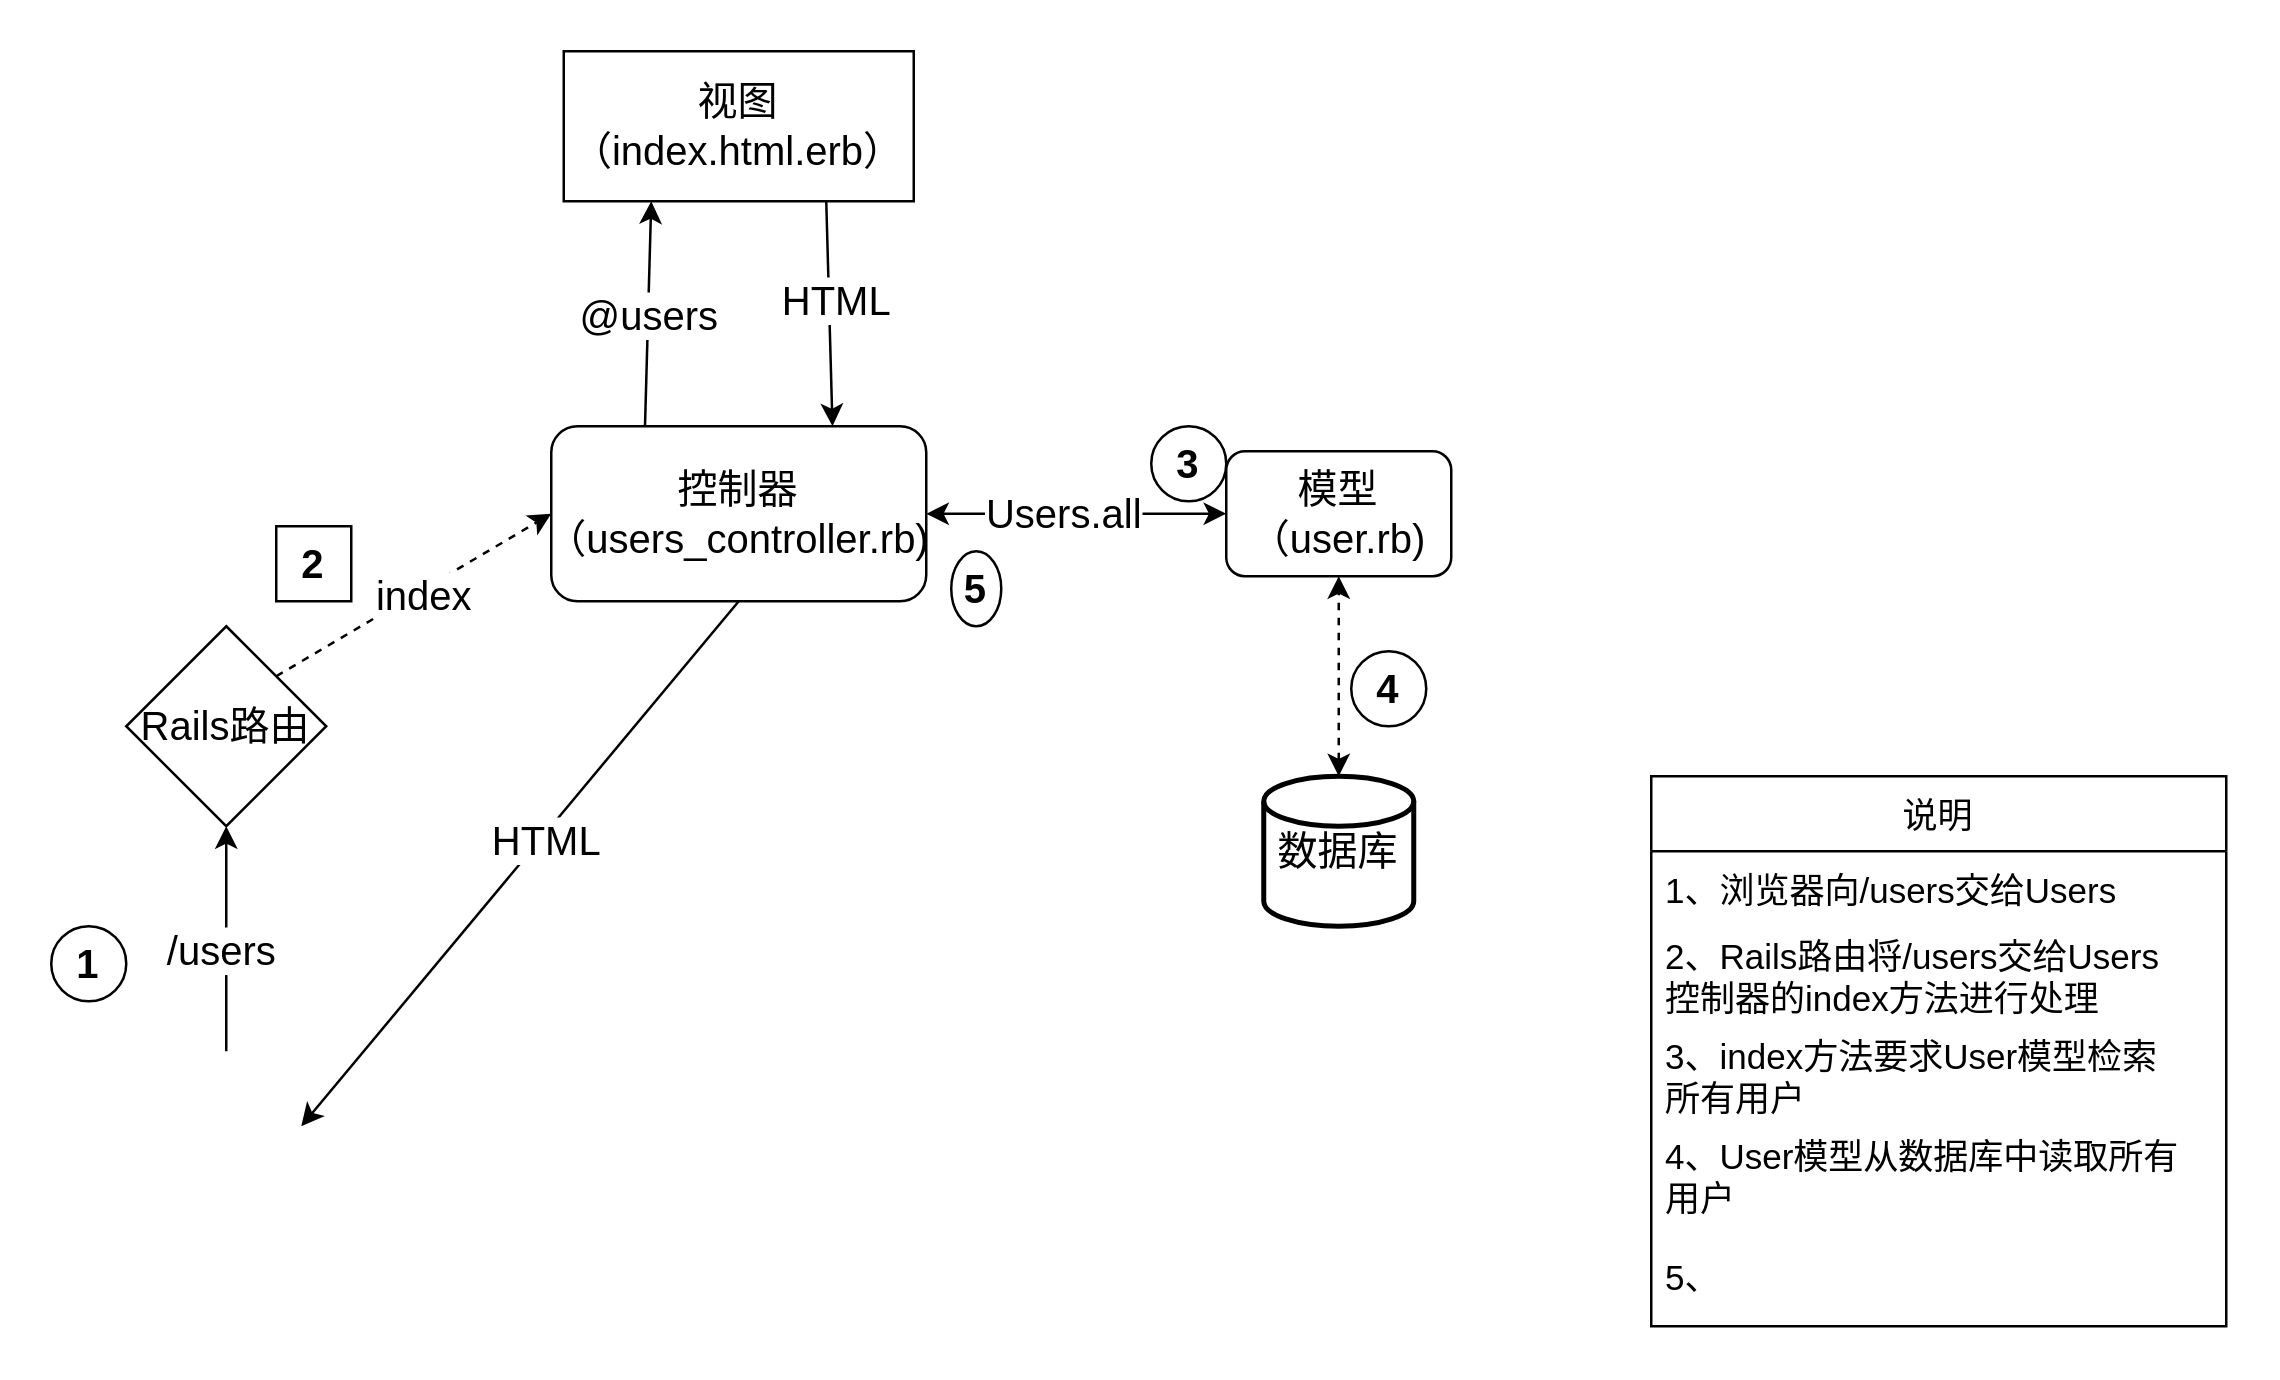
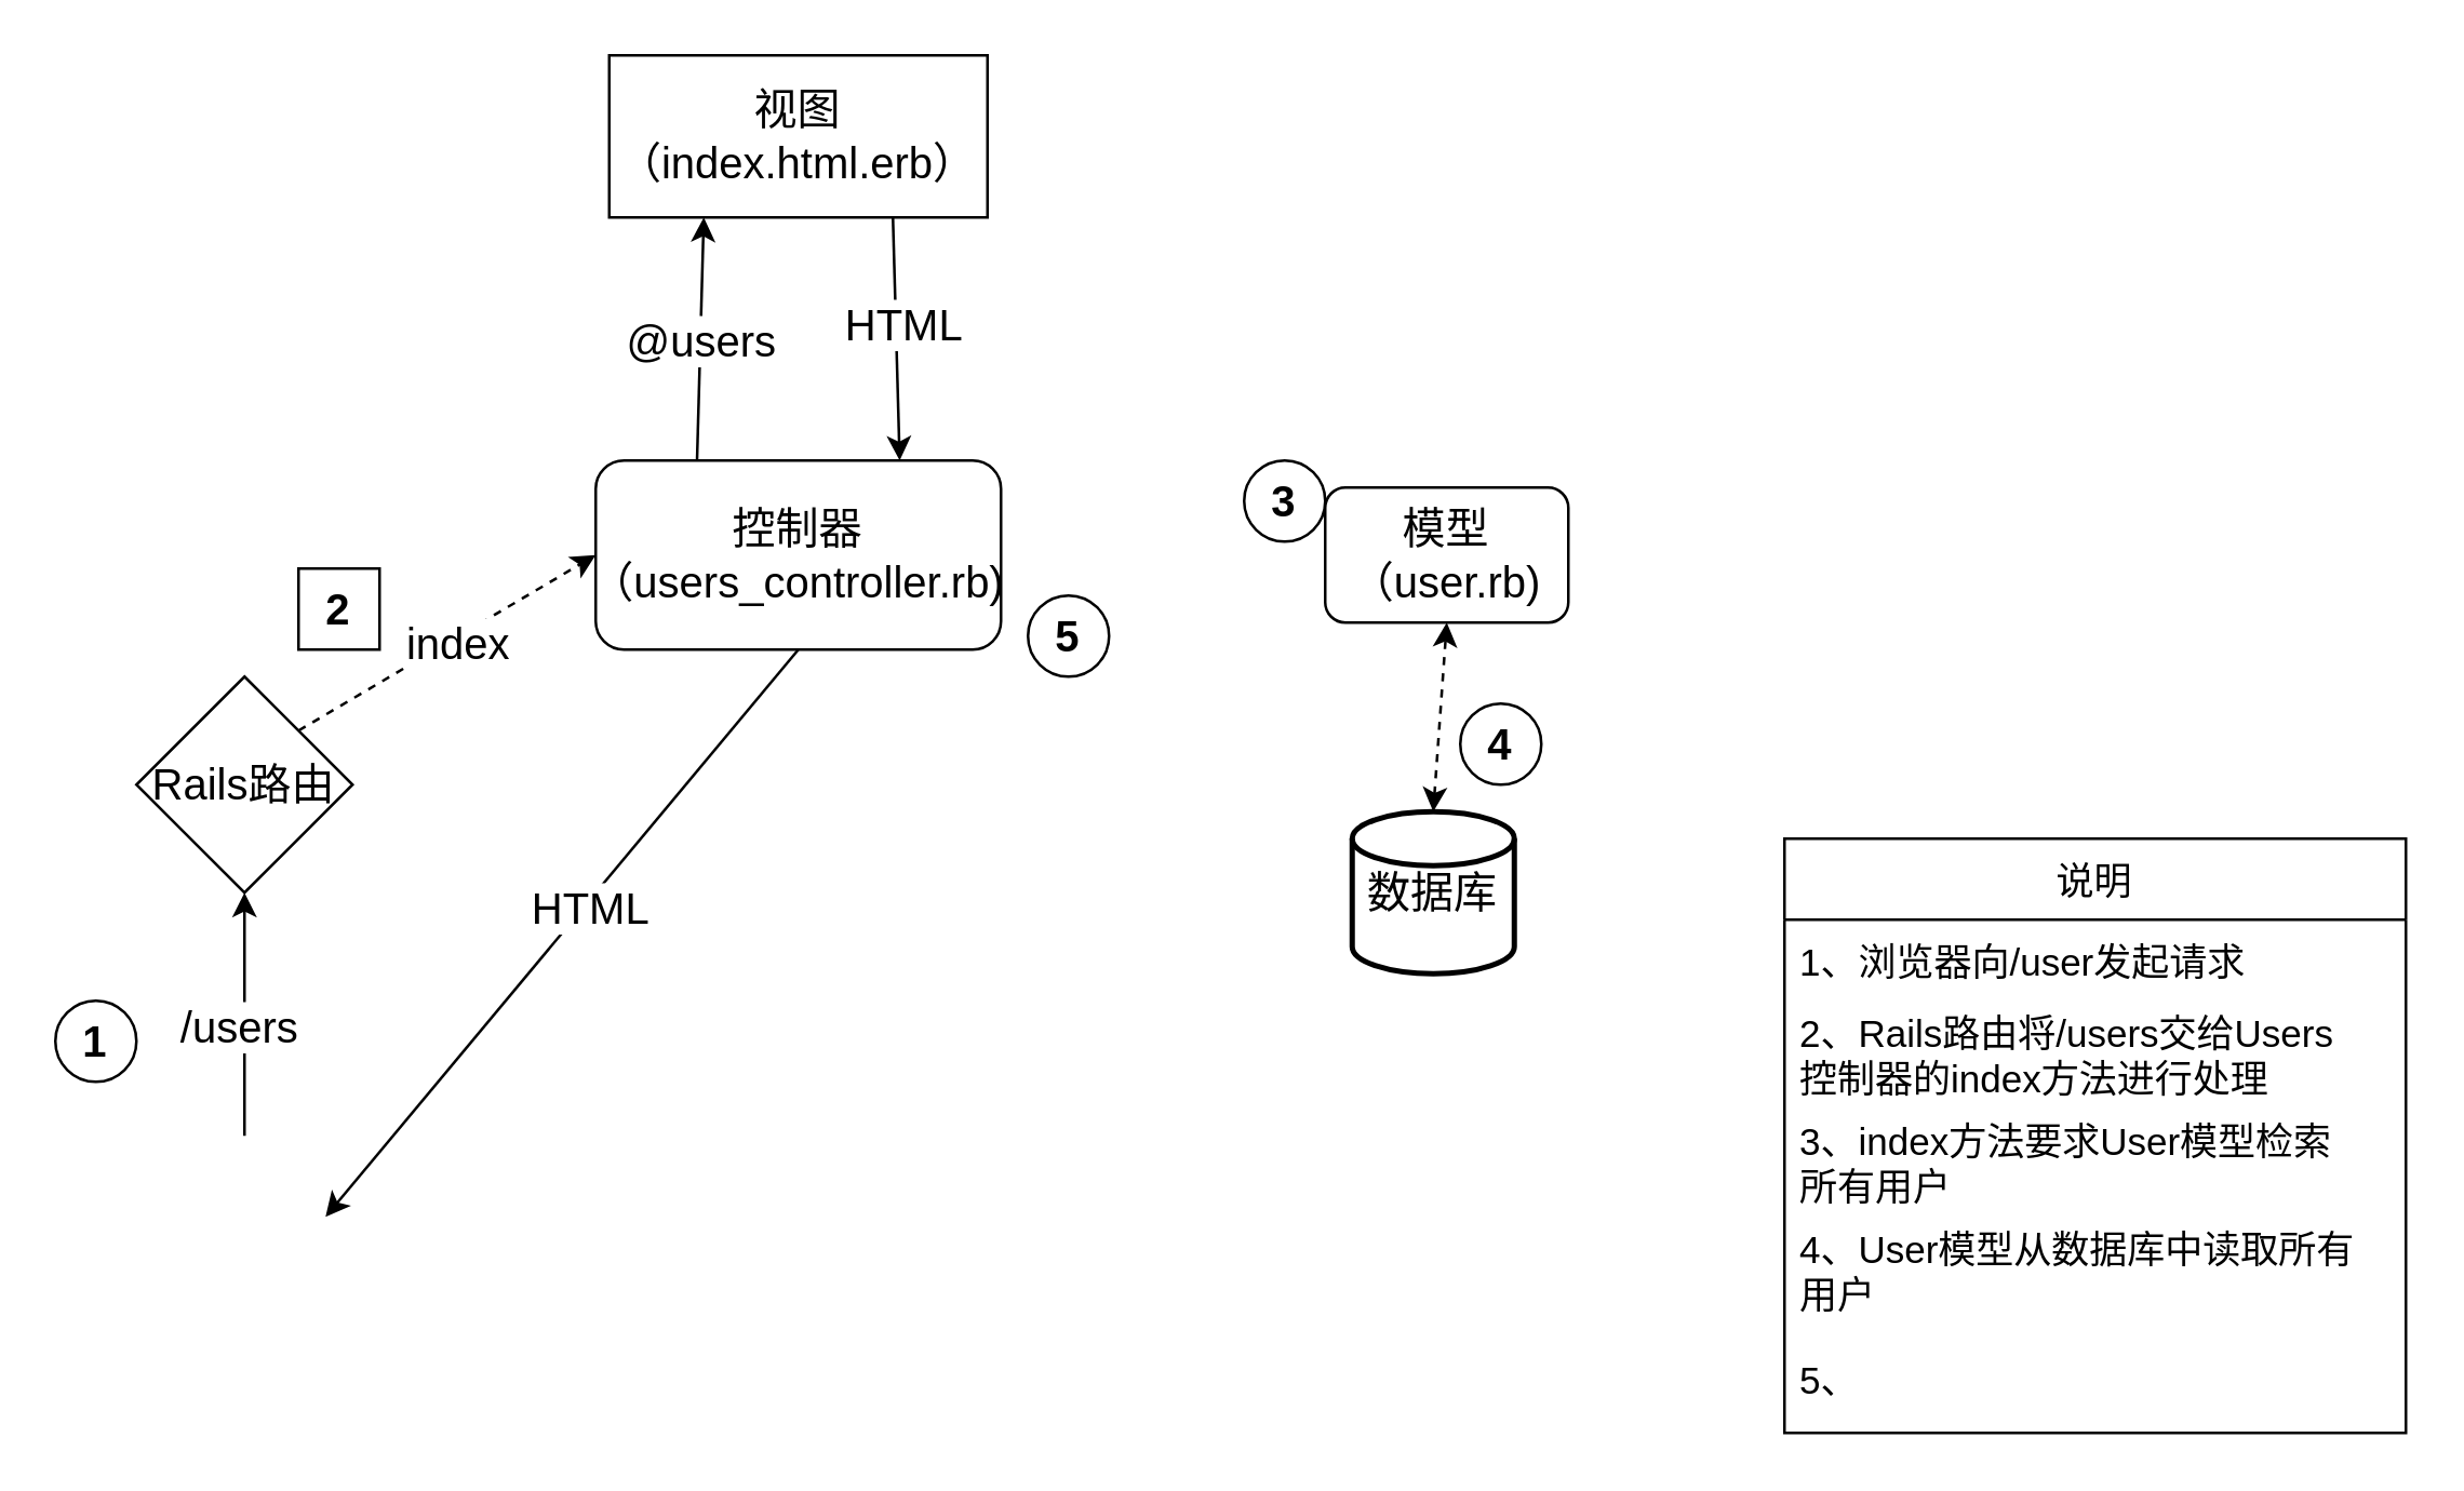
  <mxCell id="0" />
  <mxCell id="1" parent="0" />
  <mxCell id="2" style="edgeStyle=orthogonalEdgeStyle;rounded=0;orthogonalLoop=1;jettySize=auto;html=1;" edge="1" parent="1" source="4" target="7"><mxGeometry relative="1" as="geometry" /></mxCell>
  <mxCell id="3" value="/users" style="edgeLabel;html=1;align=center;verticalAlign=middle;resizable=0;points=[];fontSize=16;" vertex="1" connectable="0" parent="2"><mxGeometry x="-0.089" y="3" relative="1" as="geometry"><mxPoint as="offset" /></mxGeometry></mxCell>
  <mxCell id="4" value="" style="shape=image;html=1;verticalAlign=top;verticalLabelPosition=bottom;labelBackgroundColor=#ffffff;imageAspect=0;aspect=fixed;image=https://cdn2.iconfinder.com/data/icons/social-media-and-payment/64/-36-128.png" vertex="1" parent="1"><mxGeometry x="60" y="420" width="60" height="60" as="geometry" /></mxCell>
  <mxCell id="5" style="rounded=0;orthogonalLoop=1;jettySize=auto;html=1;exitX=1;exitY=0;exitDx=0;exitDy=0;entryX=0;entryY=0.5;entryDx=0;entryDy=0;dashed=1;" edge="1" parent="1" source="7" target="12"><mxGeometry relative="1" as="geometry" /></mxCell>
  <mxCell id="6" value="index" style="edgeLabel;html=1;align=center;verticalAlign=middle;resizable=0;points=[];fontSize=16;" vertex="1" connectable="0" parent="5"><mxGeometry x="0.058" y="-2" relative="1" as="geometry"><mxPoint x="-1" as="offset" /></mxGeometry></mxCell>
  <mxCell id="7" value="&lt;font style=&quot;font-size: 16px;&quot;&gt;Rails路由&lt;/font&gt;" style="rhombus;whiteSpace=wrap;html=1;" vertex="1" parent="1"><mxGeometry x="50" y="250" width="80" height="80" as="geometry" /></mxCell>
  <mxCell id="8" style="edgeStyle=none;rounded=0;orthogonalLoop=1;jettySize=auto;html=1;exitX=0.25;exitY=0;exitDx=0;exitDy=0;entryX=0.25;entryY=1;entryDx=0;entryDy=0;fontSize=16;" edge="1" parent="1" source="12" target="20"><mxGeometry relative="1" as="geometry" /></mxCell>
  <mxCell id="9" value="@users" style="edgeLabel;html=1;align=center;verticalAlign=middle;resizable=0;points=[];fontSize=16;" vertex="1" connectable="0" parent="8"><mxGeometry x="0.0" relative="1" as="geometry"><mxPoint as="offset" /></mxGeometry></mxCell>
  <mxCell id="10" style="edgeStyle=none;rounded=0;orthogonalLoop=1;jettySize=auto;html=1;exitX=0.5;exitY=1;exitDx=0;exitDy=0;entryX=1;entryY=0.5;entryDx=0;entryDy=0;fontSize=16;" edge="1" parent="1" source="12" target="4"><mxGeometry relative="1" as="geometry" /></mxCell>
  <mxCell id="11" value="HTML" style="edgeLabel;html=1;align=center;verticalAlign=middle;resizable=0;points=[];fontSize=16;" vertex="1" connectable="0" parent="10"><mxGeometry x="-0.101" y="1" relative="1" as="geometry"><mxPoint as="offset" /></mxGeometry></mxCell>
  <mxCell id="12" value="&lt;font style=&quot;font-size: 16px;&quot;&gt;控制器&lt;br&gt;（users_controller.rb)&lt;/font&gt;" style="rounded=1;whiteSpace=wrap;html=1;" vertex="1" parent="1"><mxGeometry x="220" y="170" width="150" height="70" as="geometry" /></mxCell>
  <mxCell id="13" value="&lt;font style=&quot;font-size: 16px;&quot;&gt;模型&lt;br&gt;（user.rb)&lt;/font&gt;" style="rounded=1;whiteSpace=wrap;html=1;" vertex="1" parent="1"><mxGeometry x="490" y="180" width="90" height="50" as="geometry" /></mxCell>
- <mxCell id="14" value="" style="endArrow=classic;startArrow=classic;html=1;rounded=0;fontSize=16;entryX=0;entryY=0.5;entryDx=0;entryDy=0;exitX=1;exitY=0.5;exitDx=0;exitDy=0;" edge="1" parent="1" source="12" target="13"><mxGeometry width="50" height="50" relative="1" as="geometry"><mxPoint x="360" y="370" as="sourcePoint" /><mxPoint x="410" y="320" as="targetPoint" /></mxGeometry></mxCell>
- <mxCell id="15" value="Users.all" style="edgeLabel;html=1;align=center;verticalAlign=middle;resizable=0;points=[];fontSize=16;" vertex="1" connectable="0" parent="14"><mxGeometry x="-0.101" y="1" relative="1" as="geometry"><mxPoint as="offset" /></mxGeometry></mxCell>
  <mxCell id="16" value="" style="endArrow=classic;startArrow=classic;html=1;rounded=0;fontSize=16;entryX=0.5;entryY=1;entryDx=0;entryDy=0;exitX=0.5;exitY=0;exitDx=0;exitDy=0;exitPerimeter=0;dashed=1;" edge="1" parent="1" source="17" target="13"><mxGeometry width="50" height="50" relative="1" as="geometry"><mxPoint x="250" y="420" as="sourcePoint" /><mxPoint x="300" y="370" as="targetPoint" /></mxGeometry></mxCell>
- <mxCell id="17" value="数据库" style="strokeWidth=2;html=1;shape=mxgraph.flowchart.database;whiteSpace=wrap;fontSize=16;" vertex="1" parent="1"><mxGeometry x="505" y="310" width="60" height="60" as="geometry" /></mxCell>
+ <mxCell id="17" value="数据库" style="strokeWidth=2;html=1;shape=mxgraph.flowchart.database;whiteSpace=wrap;fontSize=16;" vertex="1" parent="1"><mxGeometry x="500" y="300" width="60" height="60" as="geometry" /></mxCell>
  <mxCell id="18" style="edgeStyle=none;rounded=0;orthogonalLoop=1;jettySize=auto;html=1;entryX=0.75;entryY=0;entryDx=0;entryDy=0;fontSize=16;exitX=0.75;exitY=1;exitDx=0;exitDy=0;" edge="1" parent="1" source="20" target="12"><mxGeometry relative="1" as="geometry" /></mxCell>
  <mxCell id="19" value="HTML" style="edgeLabel;html=1;align=center;verticalAlign=middle;resizable=0;points=[];fontSize=16;" vertex="1" connectable="0" parent="18"><mxGeometry x="-0.11" y="2" relative="1" as="geometry"><mxPoint as="offset" /></mxGeometry></mxCell>
  <mxCell id="20" value="视图&lt;br&gt;（index.html.erb）" style="rounded=0;whiteSpace=wrap;html=1;fontSize=16;" vertex="1" parent="1"><mxGeometry x="225" y="20" width="140" height="60" as="geometry" /></mxCell>
  <mxCell id="21" value="说明" style="swimlane;fontStyle=0;childLayout=stackLayout;horizontal=1;startSize=30;horizontalStack=0;resizeParent=1;resizeParentMax=0;resizeLast=0;collapsible=1;marginBottom=0;fontSize=14;" vertex="1" parent="1"><mxGeometry x="660" y="310" width="230" height="220" as="geometry" /></mxCell>
- <mxCell id="22" value="1、浏览器向/users交给Users" style="text;strokeColor=none;fillColor=none;align=left;verticalAlign=middle;spacingLeft=4;spacingRight=4;overflow=hidden;points=[[0,0.5],[1,0.5]];portConstraint=eastwest;rotatable=0;fontSize=14;" vertex="1" parent="21"><mxGeometry y="30" width="230" height="30" as="geometry" /></mxCell>
+ <mxCell id="22" value="1、浏览器向/user发起请求" style="text;strokeColor=none;fillColor=none;align=left;verticalAlign=middle;spacingLeft=4;spacingRight=4;overflow=hidden;points=[[0,0.5],[1,0.5]];portConstraint=eastwest;rotatable=0;fontSize=14;" vertex="1" parent="21"><mxGeometry y="30" width="230" height="30" as="geometry" /></mxCell>
  <mxCell id="23" value="2、Rails路由将/users交给Users&#10;控制器的index方法进行处理" style="text;align=left;verticalAlign=middle;spacingLeft=4;spacingRight=4;overflow=hidden;points=[[0,0.5],[1,0.5]];portConstraint=eastwest;rotatable=0;fontSize=14;" vertex="1" parent="21"><mxGeometry y="60" width="230" height="40" as="geometry" /></mxCell>
  <mxCell id="24" value="3、index方法要求User模型检索&#10;所有用户" style="text;strokeColor=none;fillColor=none;align=left;verticalAlign=middle;spacingLeft=4;spacingRight=4;overflow=hidden;points=[[0,0.5],[1,0.5]];portConstraint=eastwest;rotatable=0;fontSize=14;" vertex="1" parent="21"><mxGeometry y="100" width="230" height="40" as="geometry" /></mxCell>
  <mxCell id="25" value="4、User模型从数据库中读取所有&#10;用户" style="text;strokeColor=none;fillColor=none;align=left;verticalAlign=middle;spacingLeft=4;spacingRight=4;overflow=hidden;points=[[0,0.5],[1,0.5]];portConstraint=eastwest;rotatable=0;fontSize=14;" vertex="1" parent="21"><mxGeometry y="140" width="230" height="40" as="geometry" /></mxCell>
  <mxCell id="26" value="5、" style="text;strokeColor=none;fillColor=none;align=left;verticalAlign=middle;spacingLeft=4;spacingRight=4;overflow=hidden;points=[[0,0.5],[1,0.5]];portConstraint=eastwest;rotatable=0;fontSize=14;" vertex="1" parent="21"><mxGeometry y="180" width="230" height="40" as="geometry" /></mxCell>
  <mxCell id="27" value="&lt;font style=&quot;font-size: 16px;&quot;&gt;&lt;b&gt;1&lt;/b&gt;&lt;/font&gt;" style="ellipse;whiteSpace=wrap;html=1;aspect=fixed;fontSize=14;" vertex="1" parent="1"><mxGeometry x="20" y="370" width="30" height="30" as="geometry" /></mxCell>
  <mxCell id="28" value="&lt;font style=&quot;font-size: 16px;&quot;&gt;&lt;b&gt;2&lt;/b&gt;&lt;/font&gt;" style="whiteSpace=wrap;html=1;aspect=fixed;fontSize=14;rounded=0;" vertex="1" parent="1"><mxGeometry x="110" y="210" width="30" height="30" as="geometry" /></mxCell>
  <mxCell id="29" value="&lt;font style=&quot;font-size: 16px;&quot;&gt;&lt;b&gt;3&lt;/b&gt;&lt;/font&gt;" style="ellipse;whiteSpace=wrap;html=1;aspect=fixed;fontSize=14;" vertex="1" parent="1"><mxGeometry x="460" y="170" width="30" height="30" as="geometry" /></mxCell>
  <mxCell id="30" value="&lt;font style=&quot;font-size: 16px;&quot;&gt;&lt;b&gt;4&lt;/b&gt;&lt;/font&gt;" style="ellipse;whiteSpace=wrap;html=1;aspect=fixed;fontSize=14;" vertex="1" parent="1"><mxGeometry x="540" y="260" width="30" height="30" as="geometry" /></mxCell>
- <mxCell id="31" value="&lt;font style=&quot;font-size: 16px;&quot;&gt;&lt;b&gt;5&lt;/b&gt;&lt;/font&gt;" style="ellipse;whiteSpace=wrap;html=1;aspect=fixed;fontSize=14;" vertex="1" parent="1"><mxGeometry x="380" y="220" width="20" height="30" as="geometry" /></mxCell>
+ <mxCell id="31" value="&lt;font style=&quot;font-size: 16px;&quot;&gt;&lt;b&gt;5&lt;/b&gt;&lt;/font&gt;" style="ellipse;whiteSpace=wrap;html=1;aspect=fixed;fontSize=14;" vertex="1" parent="1"><mxGeometry x="380" y="220" width="30" height="30" as="geometry" /></mxCell>
